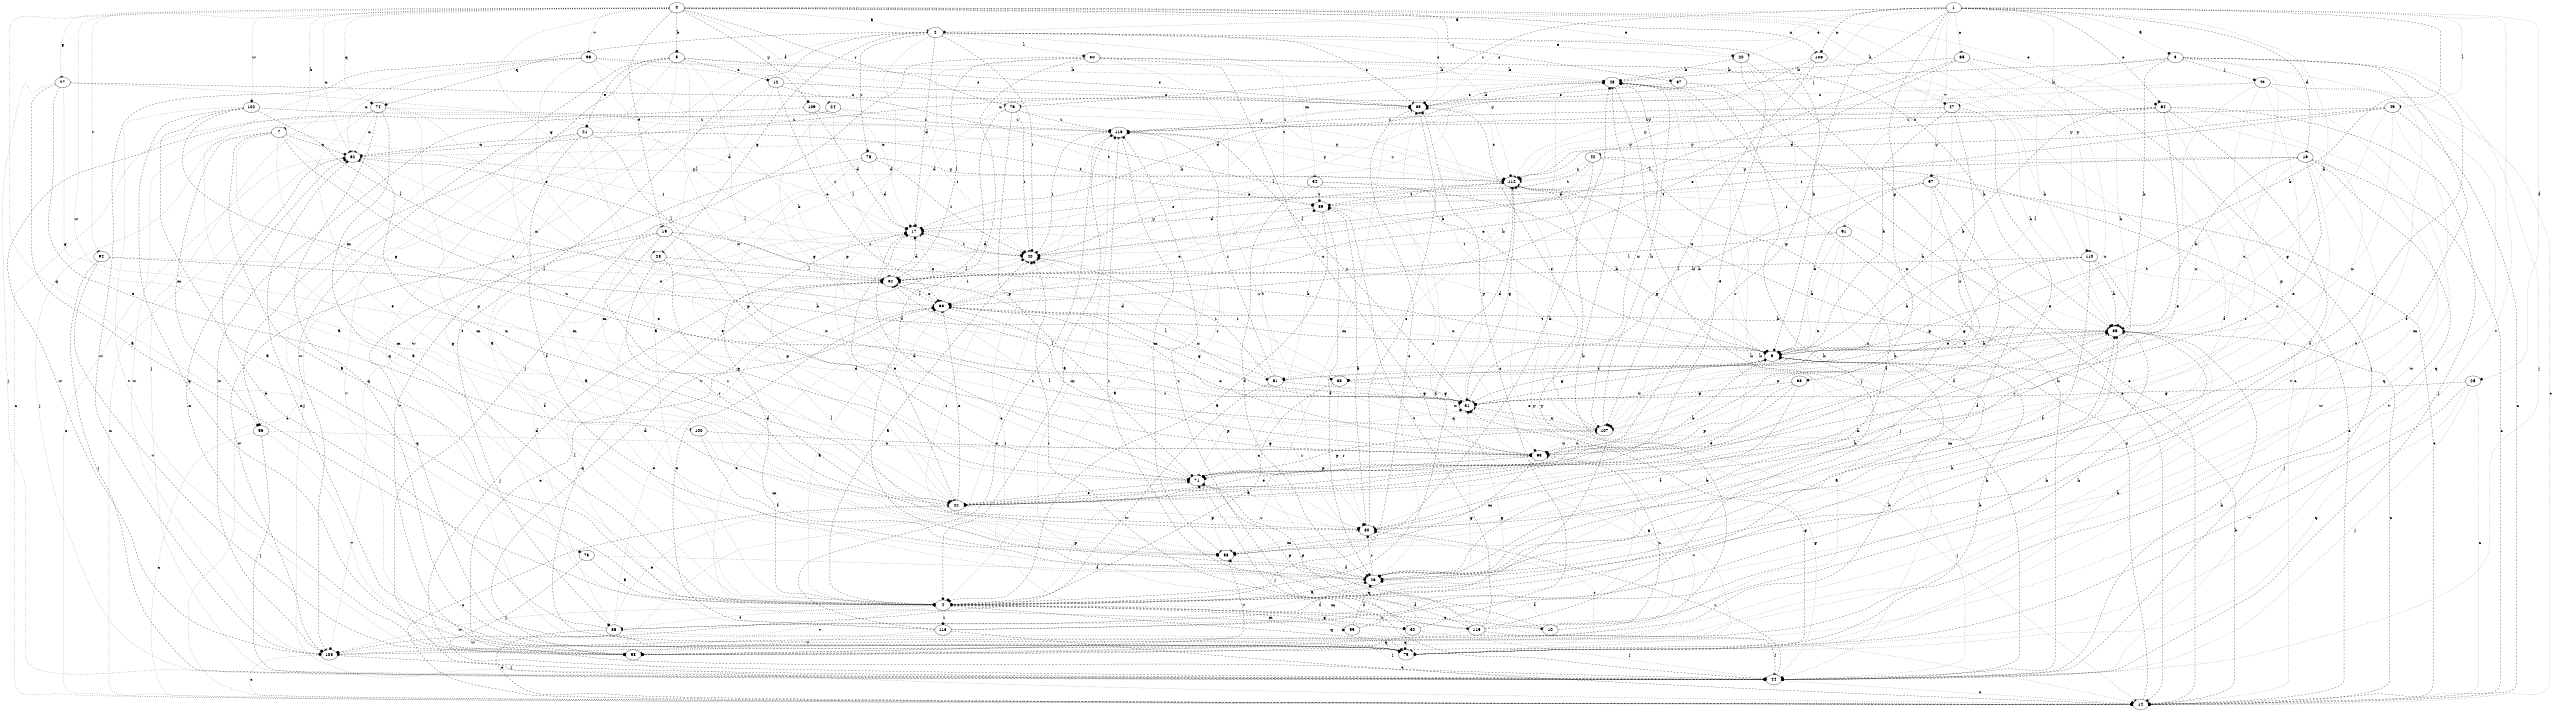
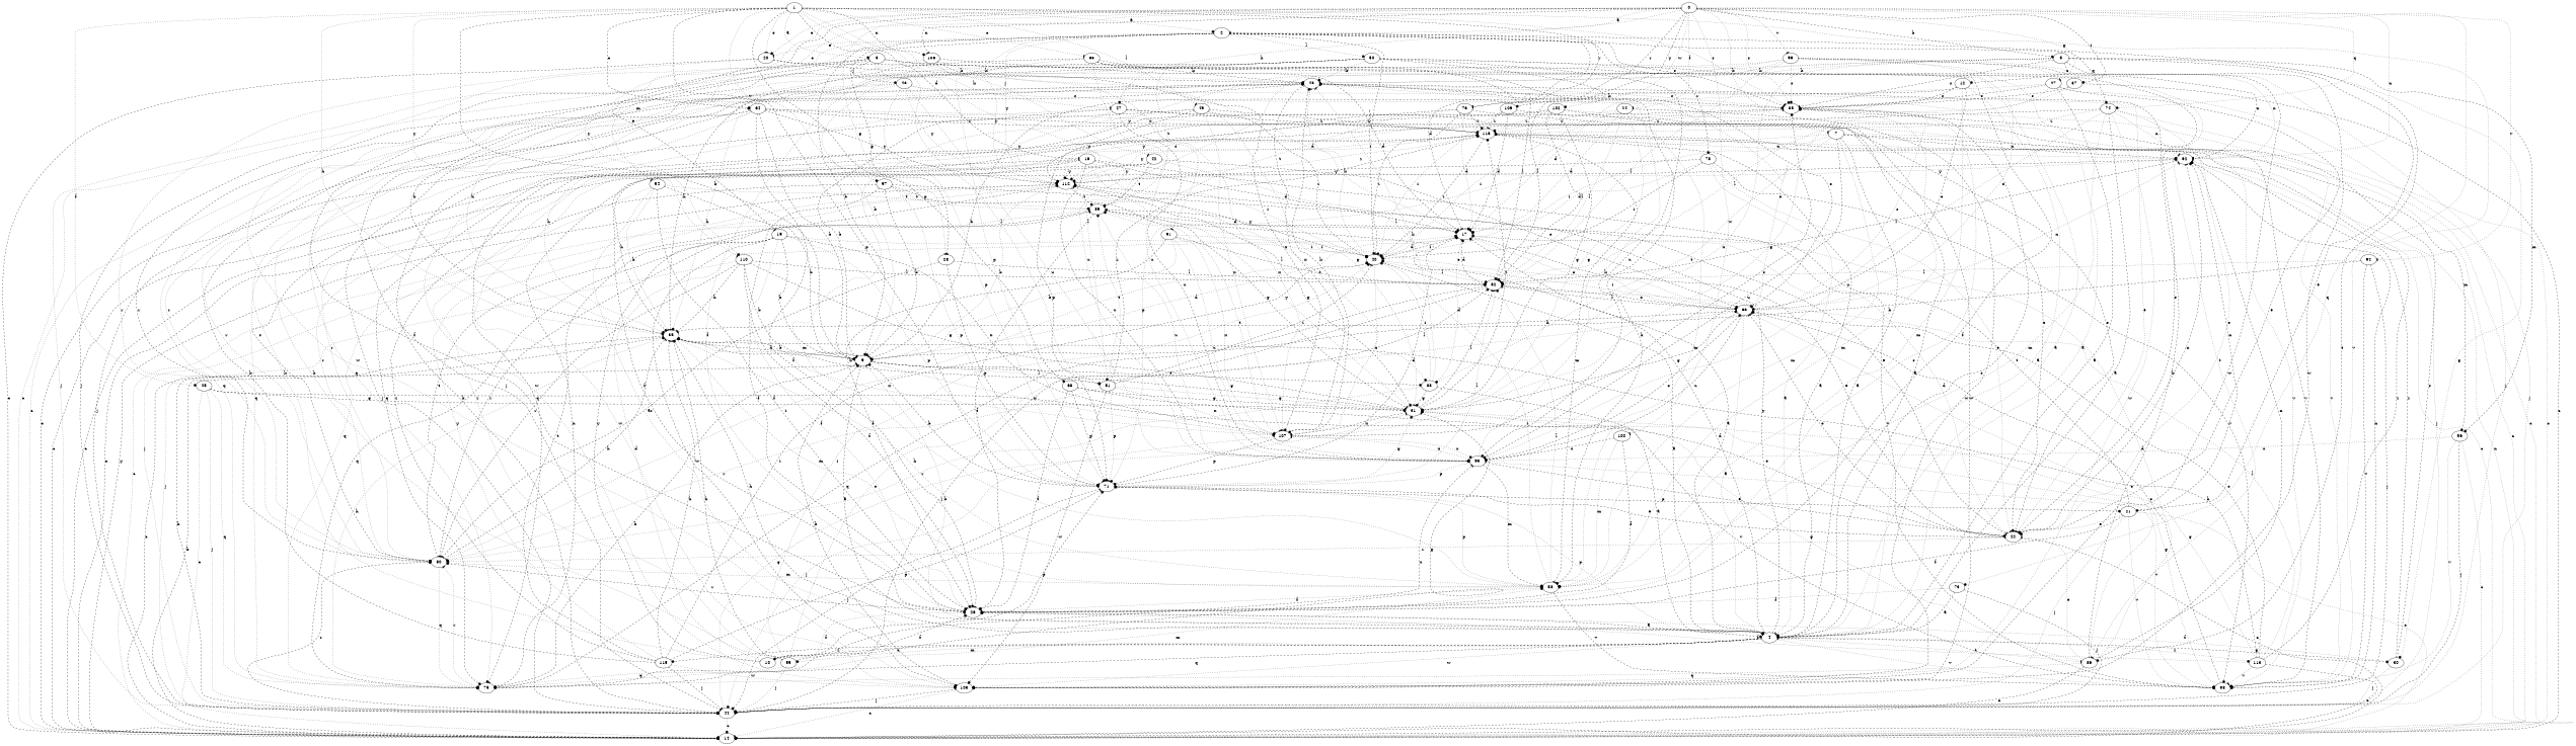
  strict digraph {
    edge [arrowhead=dot style=dotted]
    0
    2
    5
    7
    19
    20
    24
    27
    28
    37
    47
    62
    64
    73
    74
    76
    85
    94
    96
    100
    102
    106
    109
    110
    9
    71
    17
    40
    50
    54
    78
    86
    103
    112
    51
    30
    75
    12
    21
    48
    56
    107
    44
    93
    4
    58
    88
    26
    80
    14
    22
    31
    52
    116
    35
    98
    66
    89
    1
    3
    16
    25
    42
    49
    65
    68
    91
    97
    43
    10
    55
    113
    115
    0 -> 2 [arrowhead=tee label=a]
    0 -> 5 [label=b style=dashed]
    0 -> 7 [arrowhead=tee label=b]
    0 -> 19 [arrowhead=tee label=e style=dashed]
    0 -> 20 [label=e]
    0 -> 24 [arrowhead=tee label=f]
    0 -> 27 [arrowhead=tee label=g]
    0 -> 28 [arrowhead=tee label=g]
    0 -> 37 [label=i style=dashed]
    0 -> 47 [label=k]
    0 -> 62 [arrowhead=tee label=n]
    0 -> 64 [label=o]
    0 -> 73 [label=q]
    0 -> 74 [label=q]
    0 -> 76 [arrowhead=tee label=r style=dashed]
    0 -> 85 [label=s]
    0 -> 94 [arrowhead=tee label=v]
    0 -> 96 [arrowhead=tee label=v]
    0 -> 100 [arrowhead=tee label=w]
    0 -> 102 [label=w]
    0 -> 106 [arrowhead=tee label=x style=dashed]
    0 -> 109 [label=y style=dashed]
    0 -> 110 [label=y]
    2 -> 20 [arrowhead=tee label=e]
    2 -> 28 [arrowhead=tee label=g style=dashed]
    2 -> 74 [label=q style=dashed]
    2 -> 85 [arrowhead=tee label=s style=dashed]
    2 -> 9 [label=b style=dashed]
    2 -> 71 [arrowhead=tee label=p]
    2 -> 17 [arrowhead=tee label=d style=dashed]
    2 -> 40 [label=i style=dashed]
    2 -> 50 [label=l]
    2 -> 54 [arrowhead=tee label=m]
    2 -> 78 [label=r style=dashed]
    2 -> 86 [label=t style=dashed]
    2 -> 103 [label=w]
    2 -> 112 [label=y]
    5 -> 85 [arrowhead=tee label=s style=dashed]
    5 -> 103 [arrowhead=tee label=w style=dashed]
    5 -> 51 [label=l]
    5 -> 30 [label=g]
    5 -> 75 [label=q]
    5 -> 12 [label=c style=dashed]
    5 -> 21 [label=e style=dashed]
    5 -> 48 [arrowhead=tee label=k]
    5 -> 56 [label=m style=dashed]
    5 -> 107 [arrowhead=tee label=x]
    7 -> 62 [label=n style=dashed]
    7 -> 71 [label=p]
    7 -> 40 [arrowhead=tee label=i]
    7 -> 56 [label=m style=dashed]
    7 -> 44 [arrowhead=tee label=j]
    7 -> 93 [label=u style=dashed]
    7 -> 4 [arrowhead=tee label=a style=dashed]
    7 -> 58 [arrowhead=tee label=m]
    7 -> 88 [label=t]
    19 -> 9 [arrowhead=tee label=b style=dashed]
    19 -> 71 [label=p]
    19 -> 40 [label=i]
    19 -> 103 [label=w style=dashed]
    19 -> 75 [arrowhead=tee label=q style=dashed]
    19 -> 107 [arrowhead=tee label=x style=dashed]
    19 -> 26 [arrowhead=tee label=f]
    19 -> 80 [arrowhead=tee label=r style=dashed]
    20 -> 48 [label=k style=dashed]
    20 -> 80 [arrowhead=tee label=r]
    20 -> 14 [label=c style=dashed]
    20 -> 22 [label=e style=dashed]
    24 -> 17 [label=d]
    24 -> 40 [label=i]
    24 -> 103 [label=w style=dashed]
    24 -> 58 [label=m]
    24 -> 31 [arrowhead=tee label=g]
    24 -> 52 [arrowhead=tee label=l]
    24 -> 116 [arrowhead=tee label=z]
    27 -> 85 [arrowhead=tee label=s style=dashed]
    27 -> 17 [arrowhead=tee label=d]
    27 -> 44 [label=j]
    27 -> 4 [arrowhead=tee label=a style=dashed]
    27 -> 22 [arrowhead=tee label=e style=dashed]
    27 -> 31 [arrowhead=tee label=g]
    28 -> 71 [arrowhead=tee label=p style=dashed]
    28 -> 80 [arrowhead=tee label=r style=dashed]
    28 -> 52 [label=l style=dashed]
    37 -> 85 [arrowhead=tee label=s style=dashed]
    37 -> 14 [label=c style=dashed]
    37 -> 52 [label=l]
    47 -> 9 [arrowhead=tee label=b style=dashed]
    47 -> 112 [label=y]
    47 -> 107 [arrowhead=tee label=x]
    47 -> 93 [label=u style=dashed]
    47 -> 22 [label=e style=dashed]
    47 -> 116 [label=z style=dashed]
    47 -> 35 [label=h]
    62 -> 112 [arrowhead=tee label=y]
    62 -> 14 [label=c]
    62 -> 52 [arrowhead=tee label=l style=dashed]
    64 -> 9 [arrowhead=tee label=b style=dashed]
    64 -> 112 [label=y style=dashed]
    64 -> 75 [arrowhead=tee label=q]
    64 -> 44 [arrowhead=tee label=j style=dashed]
    64 -> 26 [arrowhead=tee label=f style=dashed]
    64 -> 80 [arrowhead=tee label=r]
    64 -> 22 [arrowhead=tee label=e style=dashed]
    64 -> 116 [arrowhead=tee label=z style=dashed]
    64 -> 35 [label=h]
    64 -> 98 [label=v]
    73 -> 44 [label=j style=dashed]
    73 -> 4 [arrowhead=tee label=a style=dashed]
    73 -> 26 [label=f]
    74 -> 62 [arrowhead=tee label=n]
    74 -> 103 [label=w]
    74 -> 75 [arrowhead=tee label=q style=dashed]
    74 -> 93 [arrowhead=tee label=u]
    74 -> 4 [arrowhead=tee label=a style=dashed]
    74 -> 58 [label=m]
    74 -> 14 [label=c]
    74 -> 22 [label=e]
    74 -> 116 [arrowhead=tee label=z]
    76 -> 71 [label=p style=dashed]
    76 -> 17 [label=d]
    76 -> 40 [arrowhead=tee label=i style=dashed]
    76 -> 112 [label=y]
    76 -> 116 [label=z style=dashed]
    76 -> 98 [label=v style=dashed]
    85 -> 48 [label=k style=dashed]
    85 -> 58 [arrowhead=tee label=m]
    85 -> 14 [arrowhead=tee label=c]
    85 -> 116 [arrowhead=tee label=z]
    94 -> 9 [label=b style=dashed]
    94 -> 44 [label=j style=dashed]
    94 -> 52 [label=l]
    94 -> 98 [label=v style=dashed]
    96 -> 62 [arrowhead=tee label=n]
    96 -> 85 [label=s]
    96 -> 9 [label=b]
    96 -> 103 [label=w style=dashed]
    96 -> 112 [label=y]
    96 -> 48 [arrowhead=tee label=k]
    96 -> 44 [label=j]
    96 -> 4 [arrowhead=tee label=a]
    96 -> 52 [arrowhead=tee label=l]
    96 -> 66 [arrowhead=tee label=o]
    100 -> 93 [label=u style=dashed]
    100 -> 58 [label=m]
    100 -> 26 [arrowhead=tee label=f style=dashed]
    102 -> 75 [label=q style=dashed]
    102 -> 4 [arrowhead=tee label=a style=dashed]
    102 -> 31 [label=g style=dashed]
    102 -> 52 [label=l style=dashed]
    102 -> 116 [label=z]
    102 -> 98 [arrowhead=tee label=v]
    102 -> 89 [label=t]
    106 -> 17 [label=d style=dashed]
    106 -> 112 [arrowhead=tee label=y]
    106 -> 48 [arrowhead=tee label=k]
    106 -> 107 [label=x style=dashed]
    106 -> 14 [arrowhead=tee label=c]
    106 -> 35 [label=h]
    109 -> 17 [label=d style=dashed]
    109 -> 40 [label=i]
    109 -> 103 [arrowhead=tee label=w style=dashed]
    109 -> 116 [arrowhead=tee label=z style=dashed]
    110 -> 9 [arrowhead=tee label=b style=dashed]
    110 -> 44 [label=j]
    110 -> 26 [label=f style=dashed]
    110 -> 80 [arrowhead=tee label=r style=dashed]
    110 -> 31 [arrowhead=tee label=g style=dashed]
    110 -> 52 [label=l style=dashed]
    110 -> 35 [arrowhead=tee label=h style=dashed]
    9 -> 17 [arrowhead=tee label=d]
    9 -> 51 [label=l]
    9 -> 107 [label=x]
    9 -> 4 [arrowhead=tee label=a style=dashed]
    9 -> 88 [label=t style=dashed]
    9 -> 31 [arrowhead=tee label=g style=dashed]
    9 -> 35 [label=h style=dashed]
    71 -> 9 [label=b style=dashed]
    71 -> 17 [label=d style=dashed]
    71 -> 44 [label=j style=dashed]
    71 -> 22 [arrowhead=tee label=e style=dashed]
    71 -> 31 [label=g]
    71 -> 52 [arrowhead=tee label=l]
    17 -> 40 [arrowhead=tee label=i style=dashed]
    17 -> 22 [arrowhead=tee label=e style=dashed]
    17 -> 66 [arrowhead=tee label=o]
    40 -> 17 [label=d]
    40 -> 112 [label=y style=dashed]
    40 -> 48 [arrowhead=tee label=k]
    40 -> 107 [arrowhead=tee label=x]
    40 -> 4 [label=a style=dashed]
    40 -> 52 [arrowhead=tee label=l]
    50 -> 48 [label=k]
    50 -> 44 [arrowhead=tee label=j style=dashed]
    50 -> 93 [label=u style=dashed]
    50 -> 4 [arrowhead=tee label=a]
    50 -> 26 [arrowhead=tee label=f style=dashed]
    50 -> 80 [label=r]
    50 -> 52 [arrowhead=tee label=l style=dashed]
    50 -> 35 [arrowhead=tee label=h style=dashed]
    50 -> 89 [arrowhead=tee label=t]
    54 -> 9 [arrowhead=tee label=b style=dashed]
    54 -> 75 [label=q]
    54 -> 4 [label=a]
    54 -> 26 [label=f style=dashed]
    54 -> 35 [arrowhead=tee label=h]
    54 -> 89 [label=t]
    78 -> 17 [label=d]
    78 -> 40 [label=i style=dashed]
    78 -> 112 [arrowhead=tee label=y style=dashed]
    78 -> 4 [arrowhead=tee label=a]
    78 -> 22 [arrowhead=tee label=e]
    78 -> 98 [label=v style=dashed]
    86 -> 62 [label=n style=dashed]
    86 -> 17 [arrowhead=tee label=d]
    86 -> 75 [arrowhead=tee label=q]
    86 -> 48 [arrowhead=tee label=k style=dashed]
    86 -> 14 [arrowhead=tee label=c style=dashed]
    86 -> 22 [arrowhead=tee label=e]
    86 -> 31 [arrowhead=tee label=g]
    86 -> 66 [arrowhead=tee label=o]
    103 -> 9 [label=b style=dashed]
    103 -> 44 [label=j style=dashed]
    103 -> 14 [arrowhead=tee label=c]
    112 -> 85 [arrowhead=tee label=s]
    112 -> 9 [label=b]
    112 -> 44 [label=j]
    112 -> 31 [label=g style=dashed]
    112 -> 116 [label=z]
    112 -> 89 [label=t style=dashed]
    51 -> 71 [arrowhead=tee label=p]
    51 -> 40 [arrowhead=tee label=i style=dashed]
    51 -> 103 [label=w style=dashed]
    51 -> 107 [arrowhead=tee label=x]
    51 -> 80 [arrowhead=tee label=r]
    51 -> 31 [arrowhead=tee label=g]
    51 -> 52 [label=l style=dashed]
    51 -> 116 [label=z style=dashed]
    51 -> 35 [label=h style=dashed]
    51 -> 89 [label=t]
    30 -> 85 [label=s style=dashed]
    30 -> 44 [arrowhead=tee label=j]
    30 -> 26 [label=f]
    30 -> 116 [label=z style=dashed]
    75 -> 62 [label=n style=dashed]
    75 -> 9 [arrowhead=tee label=b style=dashed]
    75 -> 58 [label=m]
    75 -> 80 [arrowhead=tee label=r]
    75 -> 31 [arrowhead=tee label=g style=dashed]
    75 -> 35 [label=h]
    12 -> 85 [arrowhead=tee label=s style=dashed]
    12 -> 9 [arrowhead=tee label=b style=dashed]
    12 -> 4 [label=a]
    12 -> 58 [label=m]
    12 -> 66 [label=o style=dashed]
    21 -> 62 [label=n style=dashed]
-   21 -> 71 [label=p style=dashed]
+   71 -> 21 [label=p style=dashed]
    21 -> 44 [label=j]
    21 -> 26 [arrowhead=tee label=f style=dashed]
    21 -> 14 [arrowhead=tee label=c]
    21 -> 22 [label=e]
    21 -> 98 [arrowhead=tee label=v]
    21 -> 89 [label=t style=dashed]
    48 -> 85 [arrowhead=tee label=s]
    48 -> 107 [label=x style=dashed]
    48 -> 44 [label=j style=dashed]
    48 -> 66 [arrowhead=tee label=o]
    56 -> 44 [arrowhead=tee label=j style=dashed]
    56 -> 93 [arrowhead=tee label=u]
    56 -> 14 [arrowhead=tee label=c]
    56 -> 98 [label=v]
    107 -> 85 [label=s style=dashed]
    107 -> 71 [label=p style=dashed]
    107 -> 48 [label=k style=dashed]
    107 -> 44 [label=j]
    107 -> 93 [label=u]
    107 -> 89 [label=t]
    44 -> 48 [label=k style=dashed]
    44 -> 80 [label=r style=dashed]
    44 -> 14 [label=c]
    44 -> 31 [arrowhead=tee label=g]
    44 -> 35 [arrowhead=tee label=h style=dashed]
    93 -> 71 [arrowhead=tee label=p]
    93 -> 48 [arrowhead=tee label=k]
    93 -> 107 [arrowhead=tee label=x]
    93 -> 58 [label=m style=dashed]
    93 -> 22 [arrowhead=tee label=e style=dashed]
    93 -> 98 [label=v]
    93 -> 66 [label=o style=dashed]
    4 -> 85 [arrowhead=tee label=s style=dashed]
    4 -> 9 [arrowhead=tee label=b]
    4 -> 71 [label=p]
    4 -> 17 [label=d style=dashed]
    4 -> 86 [arrowhead=tee label=t]
    4 -> 103 [label=w]
    4 -> 112 [label=y style=dashed]
    4 -> 30 [label=g style=dashed]
    4 -> 75 [label=q style=dashed]
    4 -> 35 [label=h style=dashed]
    4 -> 98 [arrowhead=tee label=v]
    4 -> 10 [label=c style=dashed]
    4 -> 55 [label=m]
    4 -> 113 [label=z]
    4 -> 115 [label=z style=dashed]
    58 -> 71 [label=p]
    58 -> 40 [arrowhead=tee label=i]
    58 -> 48 [label=k style=dashed]
    58 -> 26 [arrowhead=tee label=f]
    58 -> 52 [label=l]
    58 -> 35 [label=h]
    58 -> 98 [label=v style=dashed]
    88 -> 17 [arrowhead=tee label=d]
    88 -> 40 [label=i]
    88 -> 48 [arrowhead=tee label=k]
    88 -> 4 [arrowhead=tee label=a style=dashed]
    88 -> 80 [label=r]
    88 -> 31 [label=g style=dashed]
    26 -> 85 [label=s]
    26 -> 4 [label=a style=dashed]
    26 -> 80 [label=r style=dashed]
    80 -> 85 [arrowhead=tee label=s style=dashed]
    80 -> 40 [arrowhead=tee label=i]
    80 -> 75 [arrowhead=tee label=q]
    80 -> 58 [label=m]
    80 -> 35 [arrowhead=tee label=h style=dashed]
    80 -> 89 [arrowhead=tee label=t style=dashed]
    14 -> 62 [arrowhead=tee label=n]
    14 -> 9 [arrowhead=tee label=b style=dashed]
    14 -> 112 [arrowhead=tee label=y style=dashed]
    22 -> 62 [arrowhead=tee label=n style=dashed]
    22 -> 17 [label=d]
    22 -> 80 [label=r]
    22 -> 14 [label=c style=dashed]
    22 -> 66 [arrowhead=tee label=o style=dashed]
    31 -> 112 [arrowhead=tee label=y]
    31 -> 107 [arrowhead=tee label=x style=dashed]
    31 -> 52 [arrowhead=tee label=l style=dashed]
    31 -> 116 [label=z style=dashed]
    52 -> 17 [label=d style=dashed]
    52 -> 75 [label=q style=dashed]
    52 -> 44 [label=j style=dashed]
    52 -> 66 [arrowhead=tee label=o style=dashed]
    116 -> 62 [arrowhead=tee label=n]
    116 -> 40 [label=i style=dashed]
    116 -> 112 [label=y]
    116 -> 4 [label=a style=dashed]
    116 -> 58 [arrowhead=tee label=m style=dashed]
    116 -> 80 [label=r]
    116 -> 14 [label=c]
    35 -> 9 [label=b style=dashed]
    35 -> 107 [arrowhead=tee label=x]
    35 -> 58 [label=m]
    35 -> 14 [label=c style=dashed]
    98 -> 62 [label=n style=dashed]
    98 -> 31 [label=g]
    98 -> 66 [label=o style=dashed]
    66 -> 62 [arrowhead=tee label=n]
    66 -> 85 [label=s]
    66 -> 40 [label=i]
    66 -> 93 [arrowhead=tee label=u style=dashed]
    66 -> 4 [arrowhead=tee label=a]
    66 -> 31 [label=g style=dashed]
    66 -> 52 [arrowhead=tee label=l style=dashed]
    66 -> 35 [arrowhead=tee label=h style=dashed]
    89 -> 17 [label=d style=dashed]
    89 -> 93 [label=u]
    89 -> 4 [label=a style=dashed]
    89 -> 26 [label=f style=dashed]
    89 -> 14 [label=c]
    89 -> 66 [label=o]
    1 -> 2 [label=a]
    1 -> 20 [arrowhead=tee label=e]
    1 -> 64 [label=o style=dashed]
    1 -> 76 [arrowhead=tee label=r style=dashed]
    1 -> 85 [arrowhead=tee label=s]
    1 -> 106 [label=x style=dashed]
    1 -> 110 [arrowhead=tee label=y]
    1 -> 9 [label=b style=dashed]
    1 -> 71 [arrowhead=tee label=p style=dashed]
    1 -> 35 [arrowhead=tee label=h]
    1 -> 98 [label=v]
    1 -> 3 [label=a]
    1 -> 16 [arrowhead=tee label=d style=dashed]
    1 -> 25 [label=f]
    1 -> 42 [arrowhead=tee label=j]
    1 -> 49 [arrowhead=tee label=l]
    1 -> 65 [arrowhead=tee label=o]
    1 -> 68 [label=p style=dashed]
    1 -> 91 [arrowhead=tee label=u]
    1 -> 97 [label=v]
    3 -> 47 [arrowhead=tee label=k]
    3 -> 62 [arrowhead=tee label=n style=dashed]
    3 -> 17 [arrowhead=tee label=d]
    3 -> 86 [arrowhead=tee label=t]
    3 -> 51 [label=l]
    3 -> 44 [label=j]
    3 -> 93 [label=u]
    3 -> 26 [label=f style=dashed]
    3 -> 80 [arrowhead=tee label=r style=dashed]
    3 -> 35 [arrowhead=tee label=h style=dashed]
    3 -> 43 [label=j style=dashed]
    16 -> 17 [label=d style=dashed]
    16 -> 40 [label=i]
    16 -> 103 [arrowhead=tee label=w]
    16 -> 112 [arrowhead=tee label=y]
    16 -> 93 [arrowhead=tee label=u style=dashed]
    16 -> 88 [label=t]
    16 -> 80 [label=r]
    16 -> 14 [arrowhead=tee label=c style=dashed]
    16 -> 35 [label=h style=dashed]
    16 -> 98 [arrowhead=tee label=v style=dashed]
    25 -> 75 [arrowhead=tee label=q]
    25 -> 44 [label=j]
    25 -> 14 [label=c]
    25 -> 31 [label=g style=dashed]
    25 -> 98 [label=v style=dashed]
    42 -> 112 [arrowhead=tee label=y]
    42 -> 26 [arrowhead=tee label=f style=dashed]
    42 -> 14 [arrowhead=tee label=c style=dashed]
    42 -> 52 [label=l]
    42 -> 66 [label=o style=dashed]
    42 -> 89 [arrowhead=tee label=t style=dashed]
    49 -> 40 [label=i style=dashed]
    49 -> 112 [label=y style=dashed]
    49 -> 107 [arrowhead=tee label=x]
    49 -> 58 [label=m]
    49 -> 14 [arrowhead=tee label=c style=dashed]
    49 -> 31 [arrowhead=tee label=g]
    49 -> 116 [arrowhead=tee label=z style=dashed]
    65 -> 48 [arrowhead=tee label=k style=dashed]
    65 -> 44 [label=j style=dashed]
    65 -> 93 [label=u]
    65 -> 26 [arrowhead=tee label=f]
    65 -> 52 [label=l style=dashed]
    65 -> 66 [label=o style=dashed]
    68 -> 71 [label=p style=dashed]
    68 -> 26 [label=f style=dashed]
    68 -> 22 [label=e style=dashed]
    68 -> 31 [label=g style=dashed]
    91 -> 9 [label=b]
    91 -> 40 [label=i]
    91 -> 107 [label=x]
    91 -> 93 [arrowhead=tee label=u]
    91 -> 26 [label=f style=dashed]
    91 -> 52 [label=l style=dashed]
    97 -> 9 [arrowhead=tee label=b style=dashed]
    97 -> 71 [label=p]
    97 -> 26 [arrowhead=tee label=f style=dashed]
    97 -> 14 [arrowhead=tee label=c style=dashed]
    97 -> 22 [arrowhead=tee label=e style=dashed]
    97 -> 31 [arrowhead=tee label=g style=dashed]
    97 -> 89 [arrowhead=tee label=t]
    43 -> 85 [label=s]
    43 -> 71 [arrowhead=tee label=p]
    43 -> 103 [label=w]
    43 -> 112 [arrowhead=tee label=y]
    43 -> 75 [label=q]
    43 -> 93 [arrowhead=tee label=u]
    43 -> 14 [arrowhead=tee label=c]
    43 -> 22 [arrowhead=tee label=e]
    10 -> 71 [label=p style=dashed]
    10 -> 17 [label=d]
    10 -> 112 [arrowhead=tee label=y style=dashed]
    10 -> 48 [label=k]
    10 -> 93 [arrowhead=tee label=u style=dashed]
    10 -> 26 [arrowhead=tee label=f]
    55 -> 40 [label=i]
    55 -> 75 [label=q]
    55 -> 48 [label=k]
    55 -> 44 [label=j]
    55 -> 26 [label=f style=dashed]
    55 -> 116 [label=z]
    55 -> 35 [arrowhead=tee label=h style=dashed]
    55 -> 66 [label=o]
    113 -> 26 [label=f]
    113 -> 14 [label=c style=dashed]
    113 -> 31 [label=g]
    113 -> 52 [arrowhead=tee label=l]
    113 -> 116 [label=z style=dashed]
    113 -> 35 [label=h style=dashed]
    113 -> 98 [arrowhead=tee label=v]
    113 -> 66 [label=o style=dashed]
    115 -> 71 [arrowhead=tee label=p style=dashed]
    115 -> 40 [label=i style=dashed]
    115 -> 103 [arrowhead=tee label=w]
    115 -> 112 [label=y]
    115 -> 48 [label=k style=dashed]
    115 -> 44 [arrowhead=tee label=j style=dashed]
    115 -> 116 [arrowhead=tee label=z style=dashed]
    115 -> 35 [arrowhead=tee label=h style=dashed]
    115 -> 89 [arrowhead=tee label=t style=dashed]
  }
